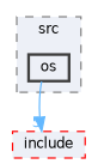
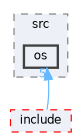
  digraph {
    compound=true
    node [fillcolor="#edf0f7" fontname=Helvetica fontsize=10 shape=box]
    n1 [color=grey25 height=0.2 label=os style="filled,bold" width=0.4]
    n2 [color=red height=0.2 label=include style="filled,dashed" width=0.4]
    subgraph cluster_1 {
      bgcolor="#edf0f7"
      fontname=Helvetica
      fontsize=10
      label=src
      pencolor=grey50
      style="filled,dashed"
      n1
    }
-   n1 -> n2 [color=steelblue1 fontcolor=steelblue1 fontname=Helvetica fontsize=10 headlabel=5 labeldistance=1.5 labelfontname=Helvetica labelfontsize=10]
+   n2 -> n1 [color=steelblue1 fontcolor=steelblue1 fontname=Helvetica fontsize=10 headlabel=5 labeldistance=1.5 labelfontname=Helvetica labelfontsize=10]
  }
